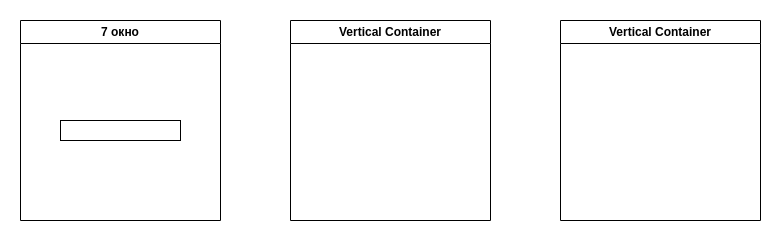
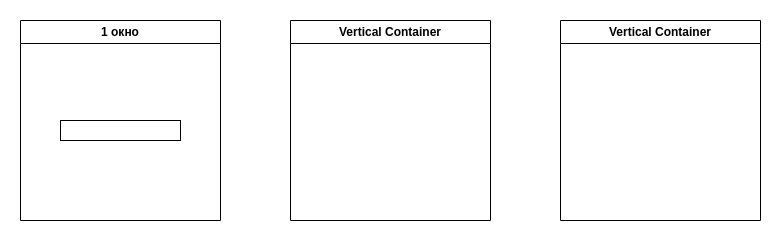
  <mxCell id="0" />
  <mxCell id="1" parent="0" />
- <mxCell id="2" value="7 окно" style="swimlane;whiteSpace=wrap;html=1;" vertex="1" parent="1"><mxGeometry x="20" y="20" width="200" height="200" as="geometry" /></mxCell>
+ <mxCell id="2" value="1 окно" style="swimlane;whiteSpace=wrap;html=1;" vertex="1" parent="1"><mxGeometry x="20" y="20" width="200" height="200" as="geometry" /></mxCell>
  <mxCell id="3" value="" style="rounded=0;whiteSpace=wrap;html=1;" vertex="1" parent="2"><mxGeometry x="40" y="100" width="120" height="20" as="geometry" /></mxCell>
  <mxCell id="4" value="Vertical Container" style="swimlane;whiteSpace=wrap;html=1;" vertex="1" parent="1"><mxGeometry x="290" y="20" width="200" height="200" as="geometry" /></mxCell>
  <mxCell id="5" value="Vertical Container" style="swimlane;whiteSpace=wrap;html=1;" vertex="1" parent="1"><mxGeometry x="560" y="20" width="200" height="200" as="geometry" /></mxCell>
